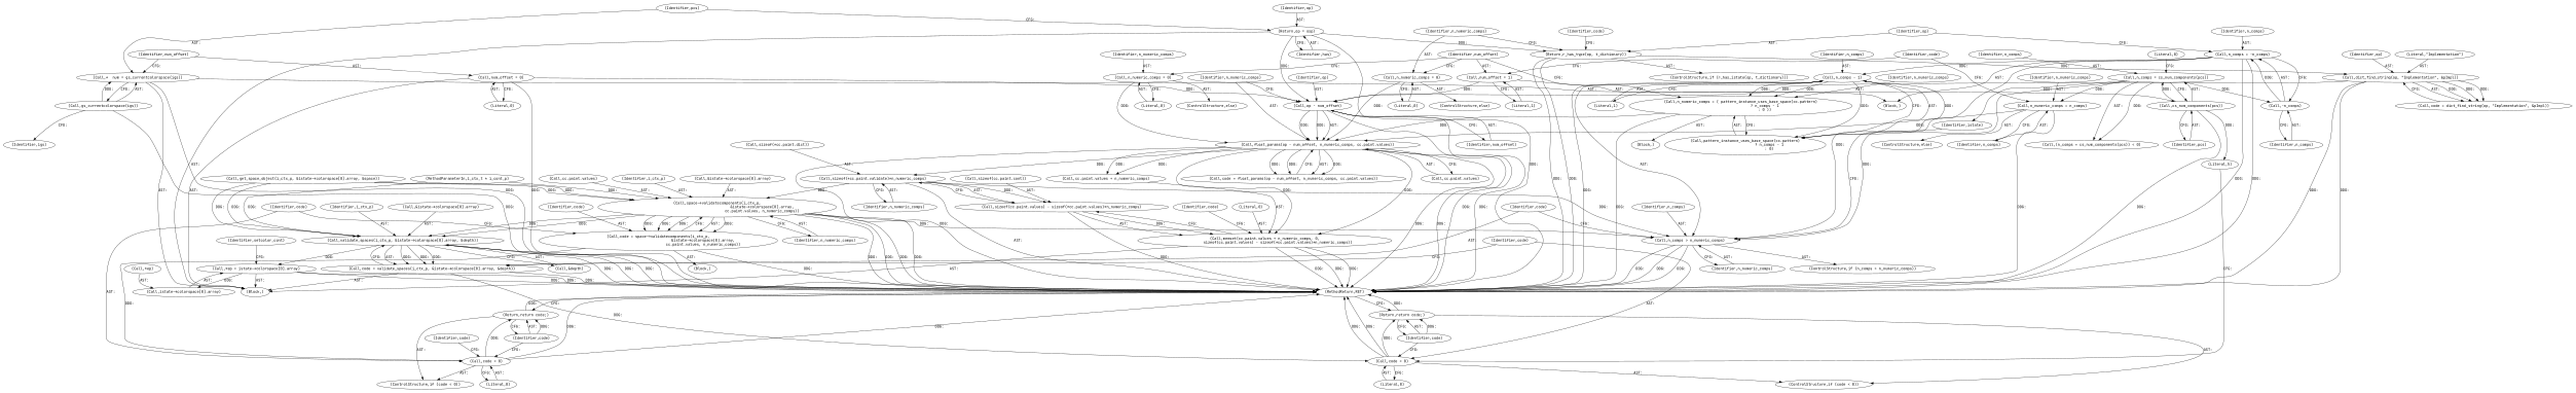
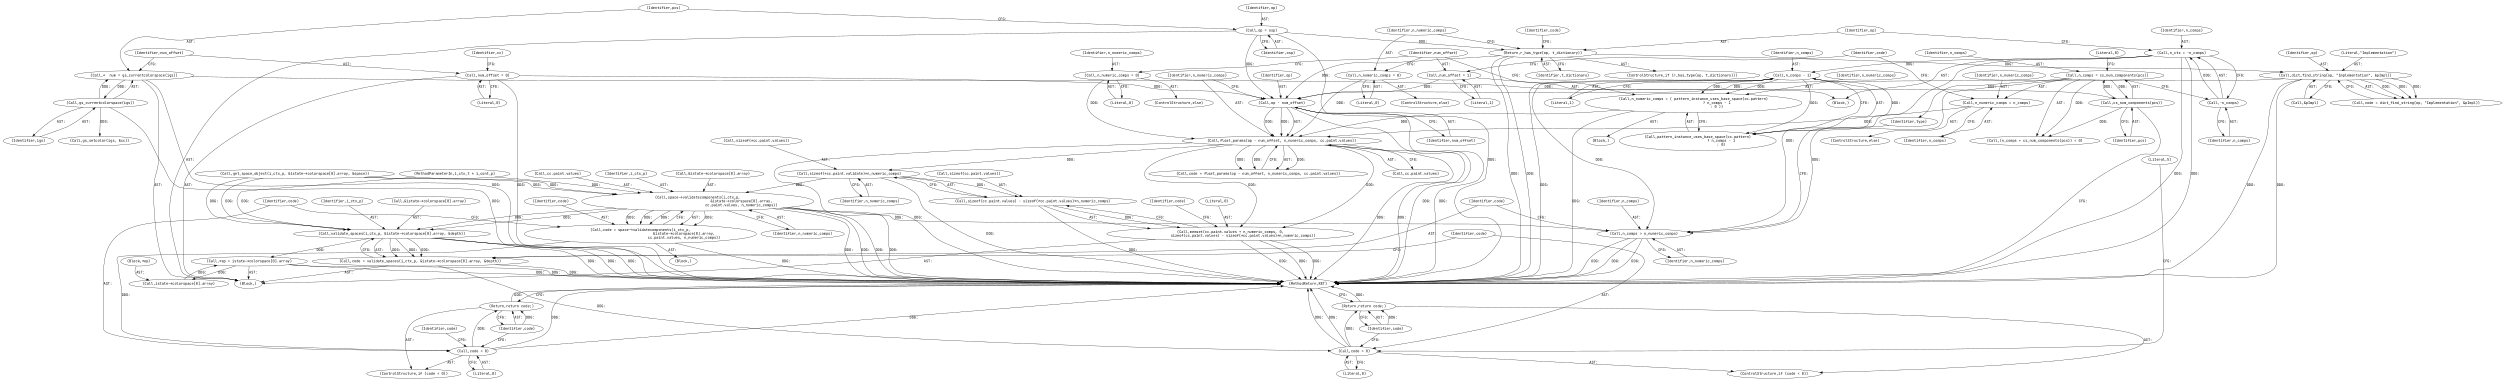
  digraph {
    fontname="JetBrains Mono"
    node [fontname="JetBrains Mono"]
    edge [fontname="JetBrains Mono"]
    n1 [label="(Call,sizeof(*cc.paint.validate)*n_numeric_comps)"]
    n2 [label="(Call,sizeof(cc.paint.values) - sizeof(*cc.paint.values)*n_numeric_comps)"]
    n3 [label="(Call,space->validatecomponents(i_ctx_p,\n                                         &istate->colorspace[0].array,\n                                         cc.paint.values, n_numeric_comps))"]
    n4 [label="(Call,n_comps > n_numeric_comps)"]
    n5 [label="(Identifier,n_numeric_comps)"]
    n6 [label="(MethodReturn,RET)"]
    n7 [label="(Call,memset(cc.paint.values + n_numeric_comps, 0,\n            sizeof(cc.paint.values) - sizeof(*cc.paint.values)*n_numeric_comps))"]
    n8 [label="(Call,code = space->validatecomponents(i_ctx_p,\n                                         &istate->colorspace[0].array,\n                                         cc.paint.values, n_numeric_comps))"]
    n9 [label="(Call,validate_spaces(i_ctx_p, &istate->colorspace[0].array, &depth))"]
    n10 [label="(Identifier,n_numeric_comps)"]
    n11 [label="(Identifier,n_numeric_comps)"]
-   n12 [label="(ControlStructure,if (n_comps > n_numeric_comps))"]
    n13 [label="(Return,return code;)"]
    n14 [label="(Return,return code;)"]
    n15 [label="(Call,float_params(op - num_offset, n_numeric_comps, cc.paint.values))"]
    n16 [label="(Call,cc.paint.values)"]
-   n17 [label="(Call,cc.paint.values + n_numeric_comps)"]
    n18 [label="(Call,code = float_params(op - num_offset, n_numeric_comps, cc.paint.values))"]
    n19 [label="(Block,)"]
    n20 [label="(Call,op - num_offset)"]
    n21 [label="(Identifier,num_offset)"]
    n22 [label="(Call,dict_find_string(op, \"Implementation\", &pImpl))"]
+   n23 [label="(Call,&pImpl)"]
    n24 [label="(Call,code = dict_find_string(op, \"Implementation\", &pImpl))"]
    n25 [label="(Return,r_has_type(op, t_dictionary))"]
-   n27 [label="(ControlStructure,if (r_has_istate(op, t_dictionary)))"]
-   n28 [label="(Return,op = osp)"]
-   n29 [label="(Identifier,has)"]
+   n26 [label="(Identifier,t_dictionary)"]
+   n27 [label="(ControlStructure,if (r_has_type(op, t_dictionary)))"]
+   n28 [label="(Call,op = osp)"]
+   n29 [label="(Identifier,osp)"]
    n30 [label="(Call,num_offset = 1)"]
    n31 [label="(Block,)"]
    n32 [label="(Literal,1)"]
    n33 [label="(Call,num_offset = 0)"]
    n34 [label="(Literal,0)"]
    n35 [label="(Call,n_numeric_comps = ( pattern_instance_uses_base_space(cc.pattern)\n                      ? n_comps - 1\n                      : 0 ))"]
    n36 [label="(Call,pattern_instance_uses_base_space(cc.pattern)\n                      ? n_comps - 1\n                      : 0)"]
    n37 [label="(Block,)"]
    n38 [label="(Call,n_comps - 1)"]
    n39 [label="(Literal,1)"]
-   n40 [label="(Call,n_comps = -n_comps)"]
+   n40 [label="(Call,n_ctx = -n_comps)"]
    n41 [label="(Call,-n_comps)"]
    n42 [label="(Identifier,n_comps)"]
    n43 [label="(Call,n_comps = cs_num_components(pcs))"]
    n44 [label="(Call,cs_num_components(pcs))"]
    n45 [label="(Call,n_numeric_comps = n_comps)"]
    n46 [label="(Call,(n_comps = cs_num_components(pcs)) < 0)"]
-   n47 [label="(Identifier,istate)"]
+   n47 [label="(Identifier,type)"]
    n48 [label="(Identifier,pcs)"]
    n49 [label="(ControlStructure,else)"]
    n50 [label="(Identifier,n_comps)"]
    n51 [label="(Call,*  num = gs_currentcolorspace(igs))"]
    n52 [label="(Call,gs_currentcolorspace(igs))"]
    n53 [label="(Identifier,igs)"]
+   n54 [label="(Call,gs_setcolor(igs, &cc))"]
    n55 [label="(Call,n_numeric_comps = 0)"]
    n56 [label="(ControlStructure,else)"]
    n57 [label="(Literal,0)"]
    n58 [label="(Call,n_numeric_comps = 0)"]
    n59 [label="(Literal,0)"]
    n60 [label="(ControlStructure,else)"]
    n61 [label="(Call,code < 0)"]
    n62 [label="(Block,)"]
    n63 [label="(Call,code = validate_spaces(i_ctx_p, &istate->colorspace[0].array, &depth))"]
    n64 [label="(Call,*ep = istate->colorspace[0].array)"]
-   n65 [label="(Call,&depth)"]
    n66 [label="(ControlStructure,if (code < 0))"]
    n67 [label="(Literal,0)"]
    n68 [label="(Identifier,code)"]
    n69 [label="(Call,code < 0)"]
    n70 [label="(Call,istate->colorspace[0].array)"]
    n71 [label="(ControlStructure,if (code < 0))"]
    n72 [label="(Literal,0)"]
    n73 [label="(Identifier,code)"]
    n74 [label="(Literal,0)"]
    n75 [label="(Identifier,num_offset)"]
    n76 [label="(Identifier,op)"]
-   n77 [label="(Call,sizeof(*cc.paint.dict))"]
+   n77 [label="(Call,sizeof(*cc.paint.values))"]
    n78 [label="(Identifier,n_numeric_comps)"]
    n79 [label="(Call,get_space_object(i_ctx_p, &istate->colorspace[0].array, &space))"]
    n80 [label="(Identifier,num_offset)"]
    n81 [label="(Identifier,i_ctx_p)"]
    n82 [label="(Identifier,i_ctx_p)"]
-   n83 [label="(Identifier,setcolor_cont)"]
    n84 [label="(Identifier,code)"]
    n85 [label="(MethodParameterIn,i_ctx_t * i_cont_p)"]
-   n86 [label="(Call,*ep)"]
+   n86 [label="(Block,*ep)"]
    n87 [label="(Identifier,code)"]
    n88 [label="(Identifier,n_comps)"]
    n89 [label="(Call,&istate->colorspace[0].array)"]
    n90 [label="(Identifier,code)"]
    n91 [label="(Call,&istate->colorspace[0].array)"]
    n92 [label="(Identifier,code)"]
    n93 [label="(Identifier,n_numeric_comps)"]
+   n94 [label="(Identifier,cc)"]
    n95 [label="(Identifier,n_comps)"]
    n96 [label="(Identifier,pcs)"]
    n97 [label="(Identifier,op)"]
    n98 [label="(Literal,5)"]
    n99 [label="(Identifier,op)"]
    n100 [label="(Identifier,code)"]
    n101 [label="(Identifier,n_comps)"]
    n102 [label="(Literal,0)"]
    n103 [label="(Call,cc.paint.values)"]
    n104 [label="(Identifier,code)"]
    n105 [label="(Identifier,op)"]
    n106 [label="(Identifier,n_numeric_comps)"]
    n107 [label="(Identifier,n_numeric_comps)"]
    n108 [label="(Identifier,n_comps)"]
    n109 [label="(Identifier,code)"]
-   n110 [label="(Call,sizeof(cc.paint.cont))"]
+   n110 [label="(Call,sizeof(cc.paint.values))"]
    n111 [label="(Identifier,n_numeric_comps)"]
    n112 [label="(Literal,\"Implementation\")"]
    n113 [label="(Identifier,code)"]
    n1 -> n2 [label="AST: "]
    n1 -> n2 [label="DDG: "]
    n1 -> n3 [label="DDG: "]
-   n1 -> n4 [label="DDG: "]
    n1 -> n5 [label="CFG: "]
-   n1 -> n6 [label="AST: "]
+   n1 -> n6 [label="DDG: "]
    n2 -> n1 [label="CFG: "]
    n2 -> n6 [label="DDG: "]
    n2 -> n7 [label="AST: "]
    n2 -> n7 [label="DDG: "]
    n3 -> n4 [label="DDG: "]
    n3 -> n6 [label="DDG: "]
    n3 -> n6 [label="DDG: "]
    n3 -> n6 [label="DDG: "]
    n3 -> n6 [label="DDG: "]
    n3 -> n8 [label="AST: "]
    n3 -> n8 [label="DDG: "]
    n3 -> n8 [label="DDG: "]
    n3 -> n8 [label="DDG: "]
    n3 -> n8 [label="DDG: "]
    n3 -> n9 [label="DDG: "]
    n3 -> n9 [label="DDG: "]
    n3 -> n10 [label="CFG: "]
    n4 -> n6 [label="DDG: "]
    n4 -> n6 [label="DDG: "]
    n4 -> n6 [label="DDG: "]
    n4 -> n11 [label="CFG: "]
-   n4 -> n12 [label="AST: "]
    n5 -> n1 [label="AST: "]
    n6 -> n13 [label="CFG: "]
    n6 -> n14 [label="CFG: "]
    n7 -> n2 [label="CFG: "]
    n7 -> n6 [label="DDG: "]
    n7 -> n6 [label="DDG: "]
    n7 -> n6 [label="DDG: "]
    n7 -> n19 [label="AST: "]
    n8 -> n3 [label="CFG: "]
    n8 -> n6 [label="DDG: "]
    n8 -> n61 [label="DDG: "]
    n8 -> n62 [label="AST: "]
    n9 -> n6 [label="DDG: "]
    n9 -> n6 [label="DDG: "]
    n9 -> n6 [label="DDG: "]
    n9 -> n63 [label="AST: "]
    n9 -> n63 [label="DDG: "]
    n9 -> n63 [label="DDG: "]
    n9 -> n63 [label="DDG: "]
    n9 -> n64 [label="DDG: "]
-   n9 -> n65 [label="CFG: "]
    n10 -> n3 [label="AST: "]
    n11 -> n4 [label="AST: "]
    n13 -> n6 [label="DDG: "]
    n13 -> n66 [label="AST: "]
    n13 -> n68 [label="CFG: "]
    n14 -> n6 [label="DDG: "]
    n14 -> n71 [label="AST: "]
    n14 -> n73 [label="CFG: "]
    n15 -> n1 [label="DDG: "]
    n15 -> n6 [label="DDG: "]
    n15 -> n6 [label="DDG: "]
    n15 -> n6 [label="DDG: "]
    n15 -> n7 [label="DDG: "]
    n15 -> n7 [label="DDG: "]
    n15 -> n16 [label="CFG: "]
-   n15 -> n17 [label="DDG: "]
-   n15 -> n17 [label="DDG: "]
    n15 -> n18 [label="AST: "]
    n15 -> n18 [label="DDG: "]
    n15 -> n18 [label="DDG: "]
    n15 -> n18 [label="DDG: "]
    n16 -> n15 [label="AST: "]
-   n17 -> n7 [label="AST: "]
    n18 -> n15 [label="CFG: "]
    n20 -> n6 [label="DDG: "]
    n20 -> n6 [label="DDG: "]
    n20 -> n15 [label="AST: "]
    n20 -> n15 [label="DDG: "]
    n20 -> n15 [label="DDG: "]
    n20 -> n21 [label="CFG: "]
    n21 -> n20 [label="AST: "]
    n22 -> n6 [label="DDG: "]
    n22 -> n6 [label="DDG: "]
    n22 -> n20 [label="DDG: "]
+   n22 -> n23 [label="CFG: "]
    n22 -> n24 [label="AST: "]
    n22 -> n24 [label="DDG: "]
    n22 -> n24 [label="DDG: "]
    n22 -> n24 [label="DDG: "]
+   n23 -> n22 [label="AST: "]
    n24 -> n22 [label="CFG: "]
    n25 -> n6 [label="DDG: "]
    n25 -> n6 [label="DDG: "]
+   n25 -> n20 [label="DDG: "]
    n25 -> n22 [label="DDG: "]
+   n25 -> n26 [label="CFG: "]
    n25 -> n27 [label="AST: "]
+   n26 -> n25 [label="AST: "]
    n28 -> n6 [label="DDG: "]
    n28 -> n19 [label="AST: "]
    n28 -> n20 [label="DDG: "]
    n28 -> n25 [label="DDG: "]
    n28 -> n29 [label="CFG: "]
    n29 -> n28 [label="AST: "]
    n30 -> n20 [label="DDG: "]
    n30 -> n31 [label="AST: "]
    n30 -> n32 [label="CFG: "]
    n32 -> n30 [label="AST: "]
    n33 -> n6 [label="DDG: "]
    n33 -> n19 [label="AST: "]
    n33 -> n20 [label="DDG: "]
    n33 -> n34 [label="CFG: "]
    n34 -> n33 [label="AST: "]
    n35 -> n6 [label="DDG: "]
    n35 -> n15 [label="DDG: "]
    n35 -> n36 [label="CFG: "]
    n35 -> n37 [label="AST: "]
    n36 -> n35 [label="AST: "]
    n36 -> n38 [label="CFG: "]
-   n38 -> n4 [label="AST: "]
+   n38 -> n4 [label="DDG: "]
    n38 -> n6 [label="DDG: "]
    n38 -> n35 [label="DDG: "]
    n38 -> n35 [label="DDG: "]
    n38 -> n36 [label="AST: "]
    n38 -> n36 [label="DDG: "]
    n38 -> n36 [label="DDG: "]
    n38 -> n39 [label="CFG: "]
    n39 -> n38 [label="AST: "]
    n40 -> n4 [label="DDG: "]
    n40 -> n6 [label="DDG: "]
    n40 -> n6 [label="DDG: "]
    n40 -> n31 [label="AST: "]
    n40 -> n38 [label="DDG: "]
    n40 -> n41 [label="CFG: "]
    n41 -> n40 [label="AST: "]
    n41 -> n40 [label="DDG: "]
    n41 -> n42 [label="CFG: "]
    n42 -> n41 [label="AST: "]
    n43 -> n4 [label="DDG: "]
-   n43 -> n41 [label="DDG: "]
-   n43 -> n44 [label="CFG: "]
-   n43 -> n45 [label="DDG: "]
+   n43 -> n41 [label="CFG: "]
+   n43 -> n44 [label="DDG: "]
+   n43 -> n45 [label="AST: "]
    n43 -> n46 [label="AST: "]
    n43 -> n46 [label="DDG: "]
    n43 -> n47 [label="DDG: "]
-   n44 -> n6 [label="DDG: "]
+   n44 -> n6 [label="CFG: "]
    n44 -> n43 [label="AST: "]
    n44 -> n43 [label="DDG: "]
-   n44 -> n98 [label="DDG: "]
+   n44 -> n46 [label="DDG: "]
    n44 -> n48 [label="CFG: "]
-   n45 -> n6 [label="DDG: "]
    n45 -> n15 [label="DDG: "]
    n45 -> n49 [label="AST: "]
    n45 -> n50 [label="CFG: "]
    n47 -> n4 [label="CFG: "]
    n48 -> n44 [label="AST: "]
    n50 -> n45 [label="AST: "]
    n51 -> n6 [label="DDG: "]
    n51 -> n19 [label="AST: "]
-   n51 -> n44 [label="AST: "]
-   n51 -> n52 [label="CFG: "]
+   n51 -> n44 [label="DDG: "]
+   n51 -> n52 [label="DDG: "]
    n52 -> n6 [label="DDG: "]
    n52 -> n51 [label="AST: "]
    n52 -> n51 [label="DDG: "]
-   n52 -> n53 [label="CFG: "]
+   n52 -> n53 [label="AST: "]
+   n52 -> n54 [label="DDG: "]
+   n53 -> n52 [label="AST: "]
    n55 -> n15 [label="DDG: "]
    n55 -> n56 [label="AST: "]
    n55 -> n57 [label="CFG: "]
    n57 -> n55 [label="AST: "]
    n58 -> n15 [label="DDG: "]
    n58 -> n59 [label="CFG: "]
    n58 -> n60 [label="AST: "]
    n59 -> n58 [label="AST: "]
    n61 -> n6 [label="DDG: "]
    n61 -> n6 [label="DDG: "]
    n61 -> n13 [label="DDG: "]
    n61 -> n66 [label="AST: "]
    n61 -> n67 [label="CFG: "]
    n63 -> n6 [label="DDG: "]
    n63 -> n9 [label="CFG: "]
    n63 -> n19 [label="AST: "]
    n63 -> n69 [label="DDG: "]
    n64 -> n6 [label="DDG: "]
    n64 -> n6 [label="DDG: "]
    n64 -> n19 [label="AST: "]
    n64 -> n70 [label="DDG: "]
-   n65 -> n9 [label="AST: "]
    n67 -> n61 [label="AST: "]
    n68 -> n13 [label="AST: "]
    n68 -> n13 [label="DDG: "]
    n68 -> n61 [label="CFG: "]
    n69 -> n6 [label="DDG: "]
    n69 -> n6 [label="DDG: "]
    n69 -> n14 [label="DDG: "]
    n69 -> n71 [label="AST: "]
    n69 -> n72 [label="CFG: "]
-   n70 -> n64 [label="AST: "]
+   n70 -> n64 [label="DDG: "]
    n72 -> n69 [label="AST: "]
    n73 -> n14 [label="AST: "]
    n73 -> n14 [label="DDG: "]
    n73 -> n69 [label="CFG: "]
    n74 -> n7 [label="AST: "]
    n75 -> n33 [label="AST: "]
    n75 -> n51 [label="CFG: "]
    n76 -> n22 [label="AST: "]
    n77 -> n1 [label="AST: "]
    n78 -> n45 [label="AST: "]
    n79 -> n3 [label="DDG: "]
    n79 -> n3 [label="DDG: "]
    n79 -> n9 [label="DDG: "]
    n79 -> n9 [label="DDG: "]
    n80 -> n30 [label="AST: "]
    n80 -> n35 [label="CFG: "]
    n80 -> n55 [label="CFG: "]
    n80 -> n58 [label="CFG: "]
    n81 -> n3 [label="AST: "]
    n82 -> n9 [label="AST: "]
-   n83 -> n64 [label="CFG: "]
    n84 -> n7 [label="CFG: "]
    n85 -> n3 [label="DDG: "]
    n85 -> n9 [label="DDG: "]
    n86 -> n70 [label="AST: "]
    n87 -> n8 [label="AST: "]
    n88 -> n40 [label="AST: "]
    n89 -> n3 [label="AST: "]
    n90 -> n8 [label="CFG: "]
    n90 -> n61 [label="AST: "]
    n91 -> n9 [label="AST: "]
    n92 -> n30 [label="CFG: "]
    n92 -> n45 [label="CFG: "]
    n93 -> n35 [label="AST: "]
+   n94 -> n33 [label="CFG: "]
    n95 -> n38 [label="AST: "]
    n96 -> n28 [label="CFG: "]
    n96 -> n51 [label="AST: "]
    n97 -> n28 [label="AST: "]
    n98 -> n69 [label="CFG: "]
    n99 -> n25 [label="AST: "]
    n99 -> n40 [label="CFG: "]
    n100 -> n63 [label="CFG: "]
    n100 -> n69 [label="AST: "]
    n101 -> n43 [label="AST: "]
    n102 -> n43 [label="CFG: "]
    n103 -> n3 [label="AST: "]
    n104 -> n25 [label="CFG: "]
    n105 -> n20 [label="AST: "]
    n106 -> n15 [label="AST: "]
    n106 -> n20 [label="CFG: "]
    n107 -> n25 [label="CFG: "]
    n107 -> n55 [label="AST: "]
    n108 -> n4 [label="AST: "]
    n109 -> n4 [label="CFG: "]
    n109 -> n63 [label="AST: "]
    n110 -> n2 [label="AST: "]
    n111 -> n58 [label="AST: "]
    n112 -> n22 [label="AST: "]
    n113 -> n61 [label="CFG: "]
  }
